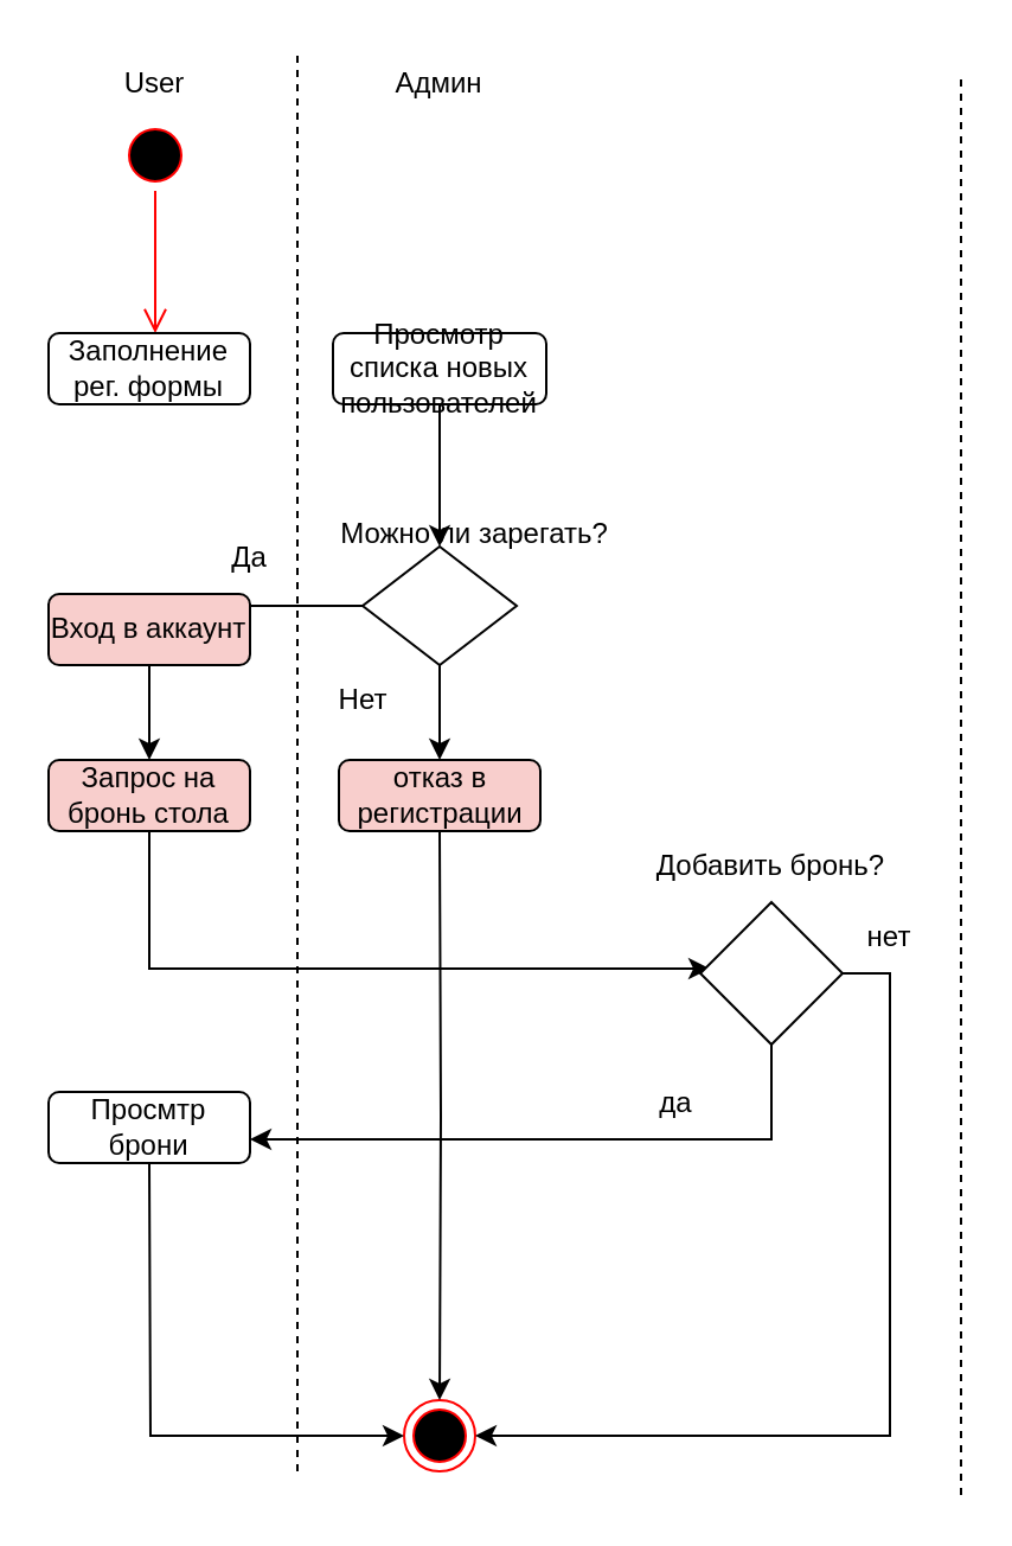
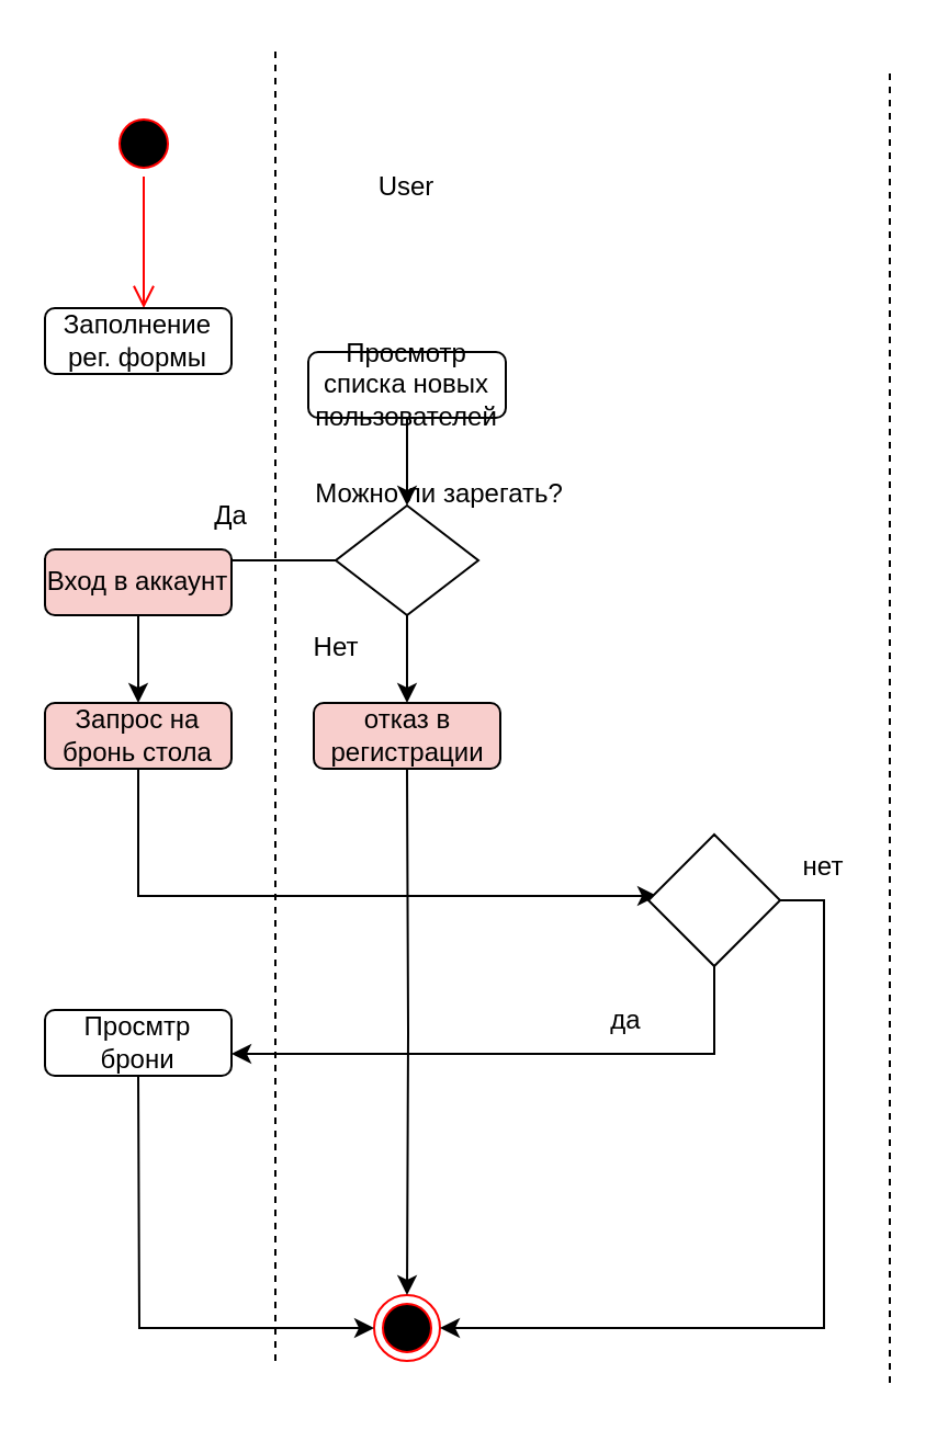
  <mxCell id="0" />
  <mxCell id="1" parent="0" />
- <mxCell id="2" value="User" style="text;html=1;strokeColor=none;fillColor=none;align=center;verticalAlign=middle;whiteSpace=wrap;rounded=0;" parent="1" vertex="1"><mxGeometry x="35" y="20" width="60" height="30" as="geometry" /></mxCell>
- <mxCell id="3" value="Админ" style="text;html=1;strokeColor=none;fillColor=none;align=center;verticalAlign=middle;whiteSpace=wrap;rounded=0;" parent="1" vertex="1"><mxGeometry x="155" y="20" width="60" height="30" as="geometry" /></mxCell>
+ <mxCell id="2" value="User" style="text;html=1;strokeColor=none;fillColor=none;align=center;verticalAlign=middle;whiteSpace=wrap;rounded=0;" parent="1" vertex="1"><mxGeometry x="155" y="70" width="60" height="30" as="geometry" /></mxCell>
  <mxCell id="4" value="" style="endArrow=none;dashed=1;html=1;rounded=0;" parent="1" edge="1"><mxGeometry width="50" height="50" relative="1" as="geometry"><mxPoint x="125" y="620" as="sourcePoint" /><mxPoint x="125" y="20" as="targetPoint" /></mxGeometry></mxCell>
  <mxCell id="5" value="" style="endArrow=none;dashed=1;html=1;rounded=0;" parent="1" edge="1"><mxGeometry width="50" height="50" relative="1" as="geometry"><mxPoint x="405" y="630" as="sourcePoint" /><mxPoint x="405" y="30" as="targetPoint" /></mxGeometry></mxCell>
  <mxCell id="6" value="" style="ellipse;html=1;shape=startState;fillColor=#000000;strokeColor=#ff0000;" parent="1" vertex="1"><mxGeometry x="50" y="50" width="30" height="30" as="geometry" /></mxCell>
  <mxCell id="7" value="" style="edgeStyle=orthogonalEdgeStyle;html=1;verticalAlign=bottom;endArrow=open;endSize=8;strokeColor=#ff0000;rounded=0;" parent="1" source="6" edge="1"><mxGeometry relative="1" as="geometry"><mxPoint x="65" y="140" as="targetPoint" /></mxGeometry></mxCell>
  <mxCell id="8" value="Заполнение рег. формы" style="rounded=1;whiteSpace=wrap;html=1;" parent="1" vertex="1"><mxGeometry x="20" y="140" width="85" height="30" as="geometry" /></mxCell>
  <mxCell id="9" value="" style="edgeStyle=orthogonalEdgeStyle;rounded=0;orthogonalLoop=1;jettySize=auto;html=1;" parent="1" source="10" target="13" edge="1"><mxGeometry relative="1" as="geometry" /></mxCell>
- <mxCell id="10" value="Просмотр списка новых пользователей" style="rounded=1;whiteSpace=wrap;html=1;" parent="1" vertex="1"><mxGeometry x="140" y="140" width="90" height="30" as="geometry" /></mxCell>
+ <mxCell id="10" value="Просмотр списка новых пользователей" style="rounded=1;whiteSpace=wrap;html=1;" parent="1" vertex="1"><mxGeometry x="140" y="160" width="90" height="30" as="geometry" /></mxCell>
  <mxCell id="11" value="" style="edgeStyle=orthogonalEdgeStyle;rounded=0;orthogonalLoop=1;jettySize=auto;html=1;" parent="1" source="13" target="16" edge="1"><mxGeometry relative="1" as="geometry" /></mxCell>
  <mxCell id="12" value="" style="edgeStyle=orthogonalEdgeStyle;rounded=0;orthogonalLoop=1;jettySize=auto;html=1;" parent="1" source="13" target="17" edge="1"><mxGeometry relative="1" as="geometry" /></mxCell>
  <mxCell id="13" value="" style="rhombus;whiteSpace=wrap;html=1;" parent="1" vertex="1"><mxGeometry x="152.5" y="230" width="65" height="50" as="geometry" /></mxCell>
- <mxCell id="14" value="Добавить бронь?" style="text;html=1;strokeColor=none;fillColor=none;align=center;verticalAlign=middle;whiteSpace=wrap;rounded=0;" parent="1" vertex="1"><mxGeometry x="260" y="350" width="130" height="30" as="geometry" /></mxCell>
  <mxCell id="15" value="" style="edgeStyle=orthogonalEdgeStyle;rounded=0;orthogonalLoop=1;jettySize=auto;html=1;" parent="1" source="16" edge="1"><mxGeometry relative="1" as="geometry"><mxPoint x="299" y="408" as="targetPoint" /><Array as="points"><mxPoint x="63" y="408" /></Array></mxGeometry></mxCell>
  <mxCell id="16" value="Запрос на бронь стола" style="rounded=1;whiteSpace=wrap;html=1;fillColor=#f8cecc;" parent="1" vertex="1"><mxGeometry x="20" y="320" width="85" height="30" as="geometry" /></mxCell>
  <mxCell id="17" value="отказ в регистрации" style="rounded=1;whiteSpace=wrap;html=1;fillColor=#f8cecc;" parent="1" vertex="1"><mxGeometry x="142.5" y="320" width="85" height="30" as="geometry" /></mxCell>
  <mxCell id="18" value="" style="ellipse;html=1;shape=endState;fillColor=#000000;strokeColor=#ff0000;" parent="1" vertex="1"><mxGeometry x="170" y="590" width="30" height="30" as="geometry" /></mxCell>
  <mxCell id="19" value="" style="edgeStyle=orthogonalEdgeStyle;rounded=0;orthogonalLoop=1;jettySize=auto;html=1;entryX=0.5;entryY=0;entryDx=0;entryDy=0;" parent="1" target="18" edge="1"><mxGeometry relative="1" as="geometry"><mxPoint x="185" y="350" as="sourcePoint" /><mxPoint x="105" y="265" as="targetPoint" /></mxGeometry></mxCell>
  <mxCell id="20" value="Да" style="text;html=1;strokeColor=none;fillColor=none;align=center;verticalAlign=middle;whiteSpace=wrap;rounded=0;" parent="1" vertex="1"><mxGeometry x="95" y="230" width="20" height="10" as="geometry" /></mxCell>
  <mxCell id="21" value="Нет" style="text;html=1;strokeColor=none;fillColor=none;align=center;verticalAlign=middle;whiteSpace=wrap;rounded=0;" parent="1" vertex="1"><mxGeometry x="142.5" y="290" width="20" height="10" as="geometry" /></mxCell>
  <mxCell id="22" value="Вход в аккаунт" style="rounded=1;whiteSpace=wrap;html=1;fillColor=#f8cecc;" parent="1" vertex="1"><mxGeometry x="20" y="250" width="85" height="30" as="geometry" /></mxCell>
  <mxCell id="23" value="" style="rhombus;whiteSpace=wrap;html=1;" parent="1" vertex="1"><mxGeometry x="295" y="380" width="60" height="60" as="geometry" /></mxCell>
  <mxCell id="24" value="Можно ли зарегать?" style="text;html=1;strokeColor=none;fillColor=none;align=center;verticalAlign=middle;whiteSpace=wrap;rounded=0;" parent="1" vertex="1"><mxGeometry x="135" y="210" width="130" height="30" as="geometry" /></mxCell>
  <mxCell id="25" value="" style="endArrow=classic;html=1;rounded=0;exitX=0.5;exitY=1;exitDx=0;exitDy=0;" parent="1" source="23" edge="1"><mxGeometry width="50" height="50" relative="1" as="geometry"><mxPoint x="265" y="420" as="sourcePoint" /><mxPoint x="105" y="480" as="targetPoint" /><Array as="points"><mxPoint x="325" y="480" /></Array></mxGeometry></mxCell>
  <mxCell id="26" value="Просмтр брони" style="rounded=1;whiteSpace=wrap;html=1;" parent="1" vertex="1"><mxGeometry x="20" y="460" width="85" height="30" as="geometry" /></mxCell>
  <mxCell id="27" value="" style="endArrow=classic;html=1;rounded=0;exitX=0.5;exitY=1;exitDx=0;exitDy=0;entryX=0;entryY=0.5;entryDx=0;entryDy=0;" parent="1" source="26" target="18" edge="1"><mxGeometry width="50" height="50" relative="1" as="geometry"><mxPoint x="265" y="420" as="sourcePoint" /><mxPoint x="315" y="370" as="targetPoint" /><Array as="points"><mxPoint x="63" y="605" /></Array></mxGeometry></mxCell>
  <mxCell id="28" value="" style="endArrow=classic;html=1;rounded=0;exitX=1;exitY=0.5;exitDx=0;exitDy=0;entryX=1;entryY=0.5;entryDx=0;entryDy=0;" parent="1" source="23" target="18" edge="1"><mxGeometry width="50" height="50" relative="1" as="geometry"><mxPoint x="275" y="520" as="sourcePoint" /><mxPoint x="325" y="470" as="targetPoint" /><Array as="points"><mxPoint x="375" y="410" /><mxPoint x="375" y="605" /></Array></mxGeometry></mxCell>
  <mxCell id="29" value="да" style="text;html=1;strokeColor=none;fillColor=none;align=center;verticalAlign=middle;whiteSpace=wrap;rounded=0;" parent="1" vertex="1"><mxGeometry x="255" y="450" width="60" height="30" as="geometry" /></mxCell>
  <mxCell id="30" value="нет" style="text;html=1;strokeColor=none;fillColor=none;align=center;verticalAlign=middle;whiteSpace=wrap;rounded=0;" parent="1" vertex="1"><mxGeometry x="345" y="380" width="60" height="30" as="geometry" /></mxCell>
